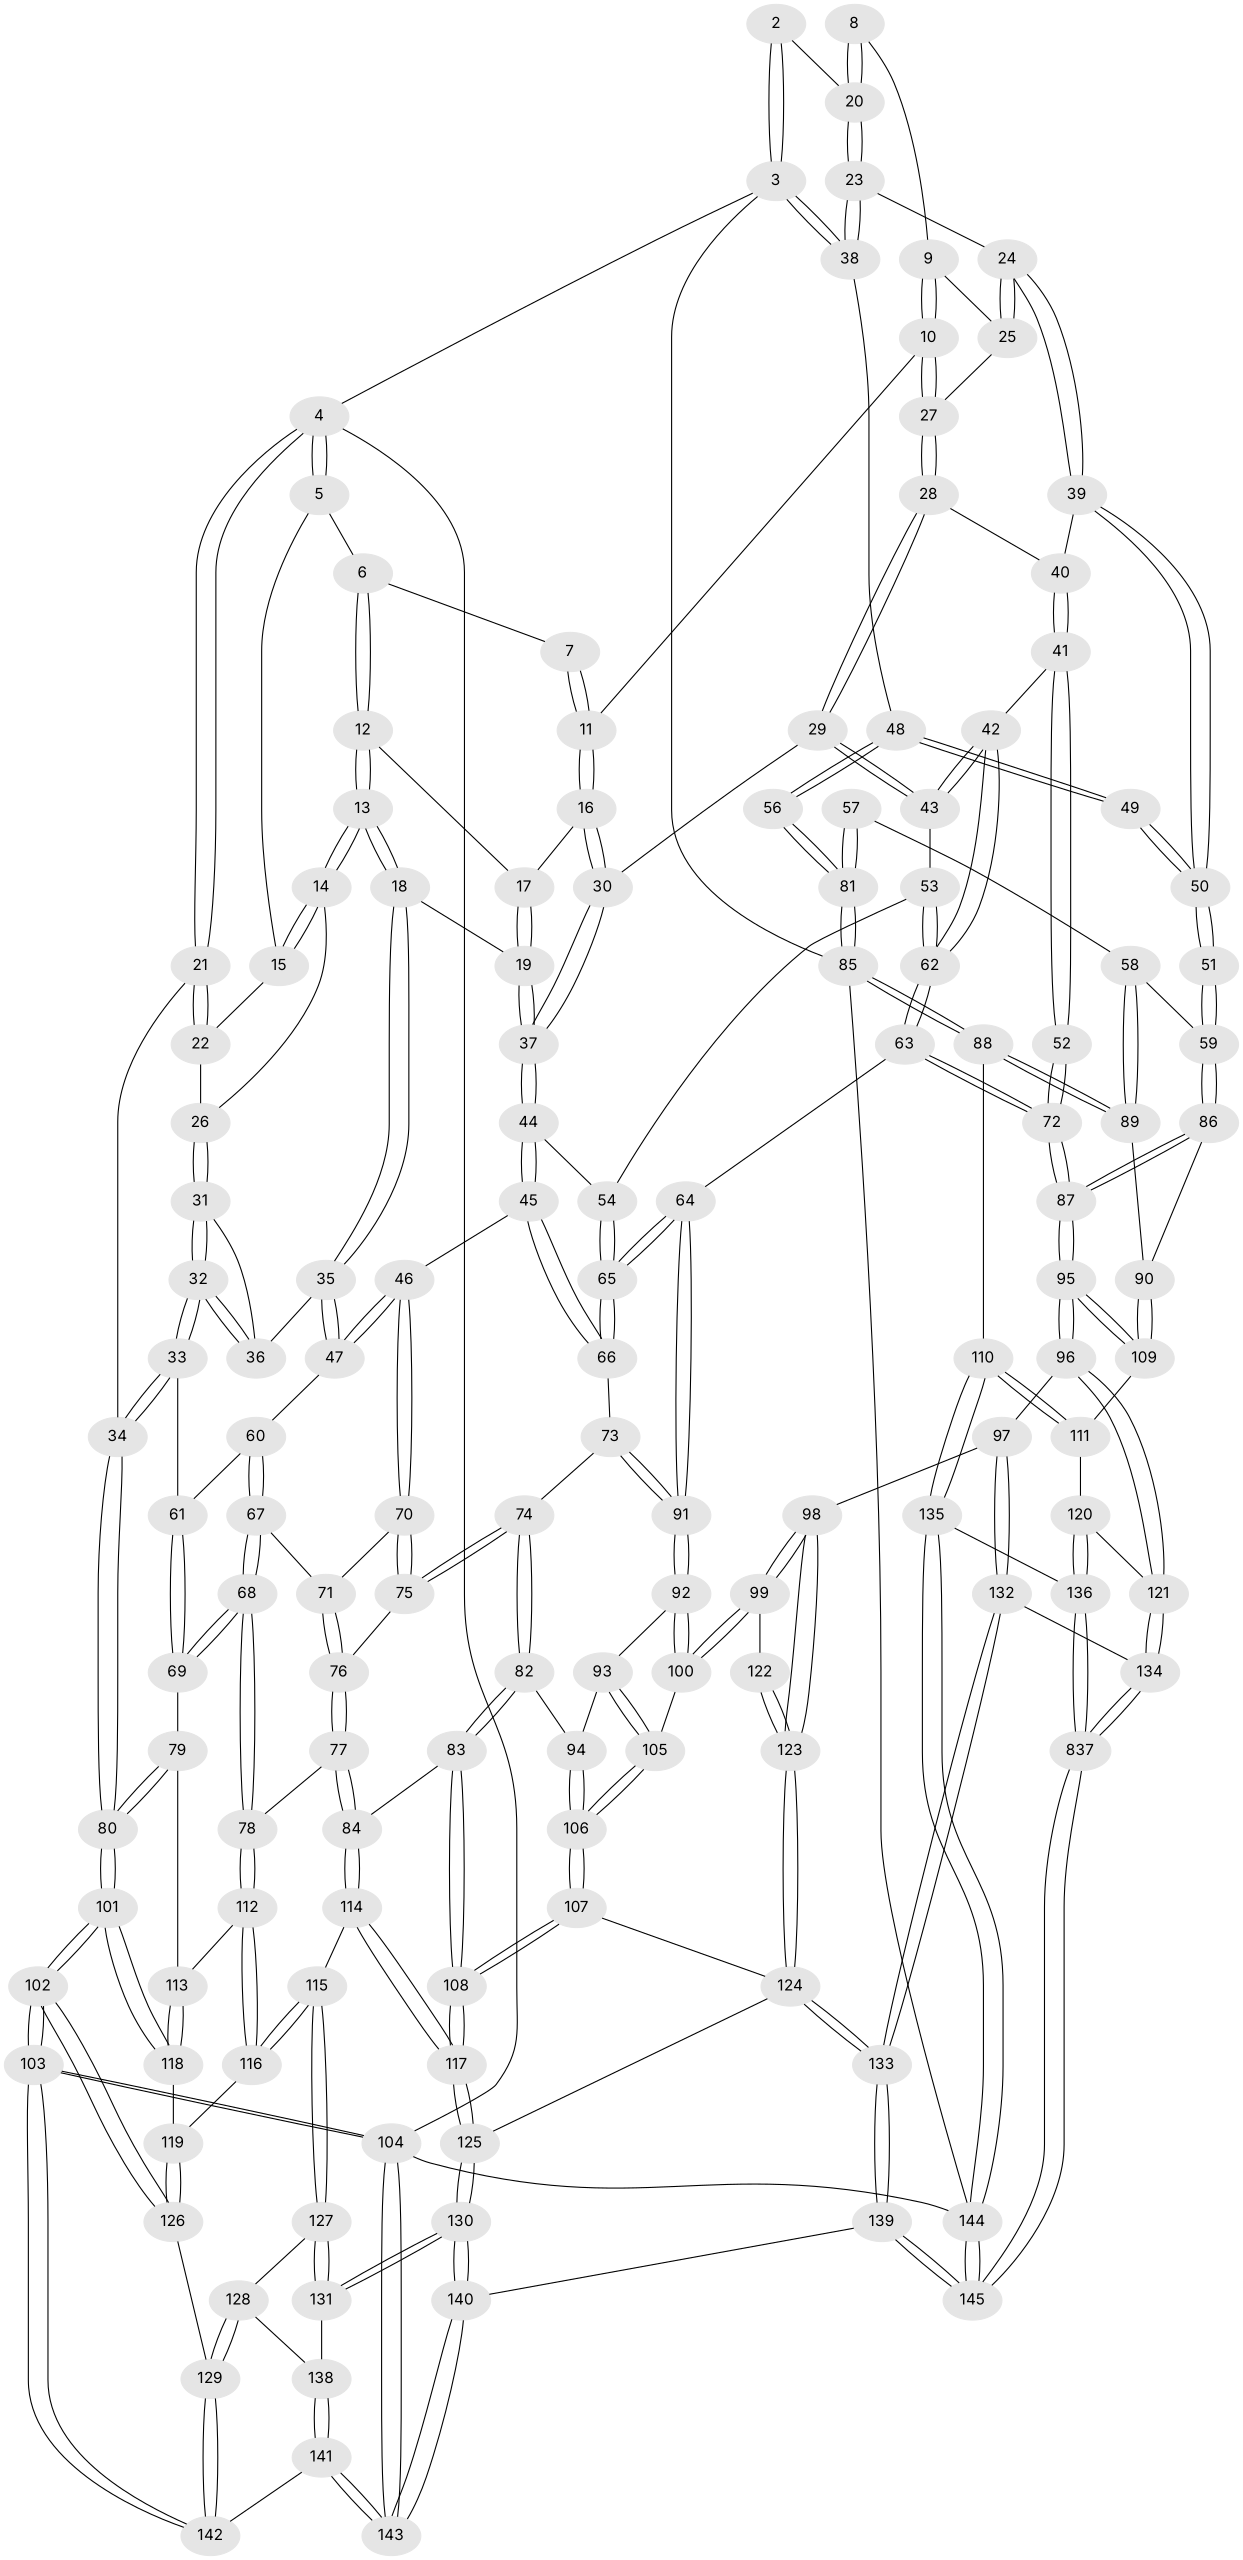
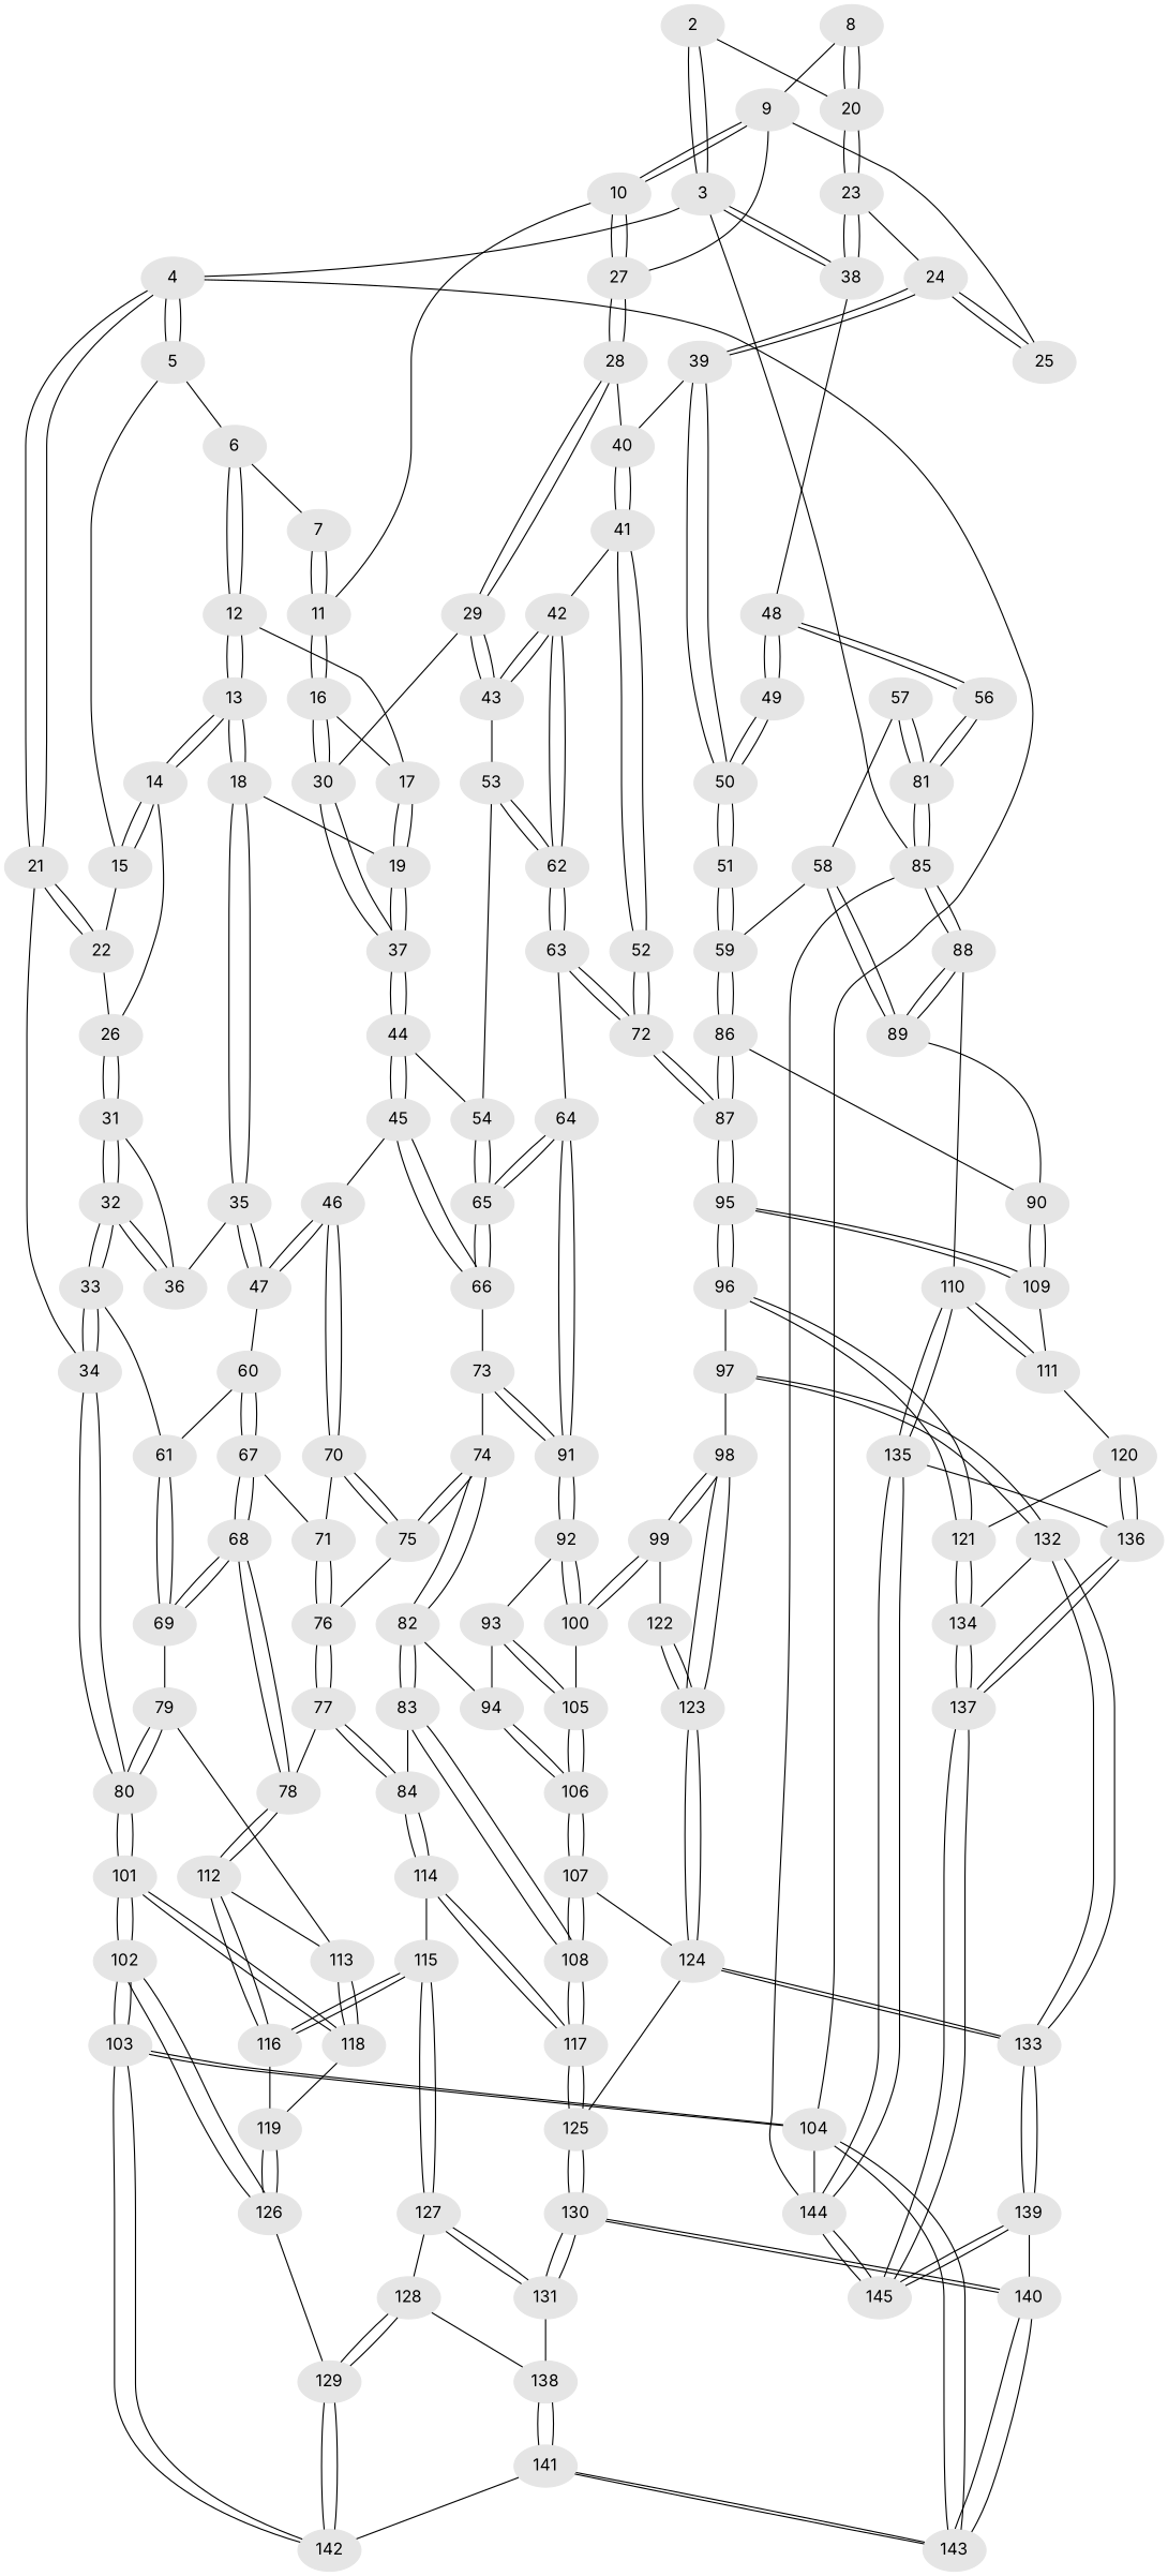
  graph {
    fontname=Inter
    node [color=gray90 fontname=Inter style=filled]
    edge [fontname=Inter]
    2
    3
    20
    8
    9
    4
    38
    85
    23
    5
    21
    104
    48
    88
    144
    6
    15
    22
    34
    143
    7
    12
    11
    13
    17
    16
    10
    25
    27
    28
    30
    14
    18
    19
    26
    35
    31
    37
    36
    47
    44
    24
    80
    39
    40
    50
    32
    29
    43
    41
    53
    33
    61
    69
    101
    60
    45
    54
    49
    56
    51
    42
    52
    62
    72
    63
    46
    66
    65
    70
    73
    71
    75
    67
    81
    59
    86
    87
    57
    58
    89
    90
    68
    79
    64
    91
    92
    74
    78
    76
    112
    113
    77
    95
    82
    83
    94
    84
    114
    116
    118
    102
    108
    106
    117
    115
    110
    145
    109
    96
    111
    135
    93
    100
    105
    107
    97
    121
    98
    132
    134
    99
    123
    133
    122
    124
    103
    126
    119
    142
    129
    125
    120
    136
    127
    128
    131
    130
-   137 [label=837]
+   137
    139
    140
    138
    141
    2 -- 3
    2 -- 3
    2 -- 20
    3 -- 4
    3 -- 38
    3 -- 38
    3 -- 85
    20 -- 23
    20 -- 23
    8 -- 20
    8 -- 20
    8 -- 9
    9 -- 10
    9 -- 10
    9 -- 25
    4 -- 5
    4 -- 5
    4 -- 21
    4 -- 21
    4 -- 104
    38 -- 48
    85 -- 88
    85 -- 88
    85 -- 144
    23 -- 38
    23 -- 38
    23 -- 24
    5 -- 6
    5 -- 15
    21 -- 22
    21 -- 22
    21 -- 34
    104 -- 144
    104 -- 143
    104 -- 143
    48 -- 49
    48 -- 49
    48 -- 56
    48 -- 56
    88 -- 89
    88 -- 89
    88 -- 110
    144 -- 145
    144 -- 145
    6 -- 7
    6 -- 12
    6 -- 12
    15 -- 22
    22 -- 26
    34 -- 80
    34 -- 80
    7 -- 11
    7 -- 11
    12 -- 13
    12 -- 13
    12 -- 17
    11 -- 16
    11 -- 16
    13 -- 14
    13 -- 14
    13 -- 18
    13 -- 18
    17 -- 19
    17 -- 19
    16 -- 17
    16 -- 30
    16 -- 30
    10 -- 11
    10 -- 27
    10 -- 27
-   25 -- 27
+   9 -- 27
    27 -- 28
    27 -- 28
    28 -- 40
    28 -- 29
    28 -- 29
    30 -- 37
    30 -- 37
    14 -- 15
    14 -- 15
    14 -- 26
    18 -- 19
    18 -- 35
    18 -- 35
    19 -- 37
    19 -- 37
    26 -- 31
    26 -- 31
    35 -- 36
    35 -- 47
    35 -- 47
    31 -- 36
    31 -- 32
    31 -- 32
    37 -- 44
    37 -- 44
    47 -- 60
    44 -- 45
    44 -- 45
    44 -- 54
    24 -- 25
    24 -- 25
    24 -- 39
    24 -- 39
    80 -- 101
    80 -- 101
    39 -- 40
    39 -- 50
    39 -- 50
    40 -- 41
    40 -- 41
    50 -- 51
    50 -- 51
    32 -- 36
    32 -- 36
    32 -- 33
    32 -- 33
    29 -- 30
    29 -- 43
    29 -- 43
    43 -- 53
    41 -- 42
    41 -- 52
    41 -- 52
    53 -- 54
    53 -- 62
    53 -- 62
    33 -- 34
    33 -- 34
    33 -- 61
    61 -- 69
    61 -- 69
    69 -- 79
    101 -- 118
    101 -- 118
    101 -- 102
    101 -- 102
    60 -- 61
    60 -- 67
    60 -- 67
    45 -- 46
    45 -- 66
    45 -- 66
    54 -- 65
    54 -- 65
    49 -- 50
    49 -- 50
    56 -- 81
    56 -- 81
    51 -- 59
    51 -- 59
    42 -- 43
    42 -- 43
    42 -- 62
    42 -- 62
    52 -- 72
    52 -- 72
    62 -- 63
    62 -- 63
    72 -- 87
    72 -- 87
    63 -- 72
    63 -- 72
    63 -- 64
    46 -- 47
    46 -- 47
    46 -- 70
    46 -- 70
    66 -- 73
    65 -- 66
    65 -- 66
    70 -- 71
    70 -- 75
    70 -- 75
    73 -- 91
    73 -- 91
    73 -- 74
    71 -- 76
    71 -- 76
    75 -- 76
    67 -- 71
    67 -- 68
    67 -- 68
    81 -- 85
    81 -- 85
    59 -- 86
    59 -- 86
    86 -- 87
    86 -- 87
    86 -- 90
    87 -- 95
    87 -- 95
    57 -- 81
    57 -- 81
    57 -- 58
    58 -- 59
    58 -- 89
    58 -- 89
    89 -- 90
    90 -- 109
    90 -- 109
    68 -- 69
    68 -- 69
    68 -- 78
    68 -- 78
    79 -- 80
    79 -- 80
    79 -- 113
    64 -- 65
    64 -- 65
    64 -- 91
    64 -- 91
    91 -- 92
    91 -- 92
    92 -- 93
    92 -- 100
    92 -- 100
    74 -- 75
    74 -- 75
    74 -- 82
    74 -- 82
    78 -- 112
    78 -- 112
    76 -- 77
    76 -- 77
    112 -- 113
    112 -- 116
    112 -- 116
    113 -- 118
    113 -- 118
    77 -- 78
    77 -- 84
    77 -- 84
    95 -- 109
    95 -- 109
    95 -- 96
    95 -- 96
    82 -- 83
    82 -- 83
    82 -- 94
    83 -- 84
    83 -- 108
    83 -- 108
    94 -- 106
    94 -- 106
    84 -- 114
    84 -- 114
    114 -- 117
    114 -- 117
    114 -- 115
    116 -- 119
    118 -- 119
    102 -- 103
    102 -- 103
    102 -- 126
    102 -- 126
    108 -- 117
    108 -- 117
    106 -- 107
    106 -- 107
    117 -- 125
    117 -- 125
    115 -- 116
    115 -- 116
    115 -- 127
    115 -- 127
    110 -- 111
    110 -- 111
    110 -- 135
    110 -- 135
    109 -- 111
    96 -- 97
    96 -- 121
    96 -- 121
    111 -- 120
    135 -- 144
    135 -- 144
    135 -- 136
    93 -- 94
    93 -- 105
    93 -- 105
    100 -- 105
    105 -- 106
    105 -- 106
    107 -- 108
    107 -- 108
    107 -- 124
    97 -- 98
    97 -- 132
    97 -- 132
    121 -- 134
    121 -- 134
    98 -- 99
    98 -- 99
    98 -- 123
    98 -- 123
    132 -- 134
    132 -- 133
    132 -- 133
    134 -- 137
    134 -- 137
    99 -- 100
    99 -- 100
    99 -- 122
    123 -- 124
    123 -- 124
    133 -- 139
    133 -- 139
    122 -- 123
    122 -- 123
    124 -- 133
    124 -- 133
    124 -- 125
    103 -- 104
    103 -- 104
    103 -- 142
    103 -- 142
    126 -- 129
    119 -- 126
    119 -- 126
    129 -- 142
    129 -- 142
    125 -- 130
    125 -- 130
    120 -- 121
    120 -- 136
    120 -- 136
    136 -- 137
    136 -- 137
    127 -- 128
    127 -- 131
    127 -- 131
    128 -- 129
    128 -- 129
    128 -- 138
    131 -- 138
    130 -- 131
    130 -- 131
    130 -- 140
    130 -- 140
    137 -- 145
    137 -- 145
    139 -- 145
    139 -- 145
    139 -- 140
    140 -- 143
    140 -- 143
    138 -- 141
    138 -- 141
    141 -- 143
    141 -- 143
    141 -- 142
  }
